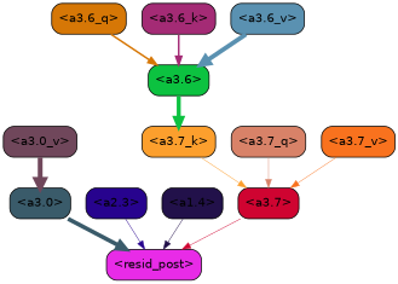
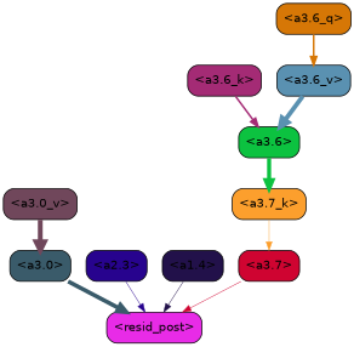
  strict digraph {
    splines=true
    node [color=black fontname=Helvetica shape=box style="filled, rounded"]
    edge [penwidth=0.6]
    "<a3.7>" [fillcolor="#cf0431"]
    "<resid_post>" [fillcolor="#e82be7"]
    "<a3.6>" [fillcolor="#0cc240"]
    "<a3.7_k>" [fillcolor="#fc9f2d"]
    "<a3.0>" [fillcolor="#3a5b6a"]
    "<a2.3>" [fillcolor="#27038e"]
    "<a1.4>" [fillcolor="#22114a"]
-   "<a3.7_q>" [fillcolor="#d88268"]
    "<a3.6_q>" [fillcolor="#d67706"]
    "<a3.6_k>" [fillcolor="#a42b75"]
-   "<a3.7_v>" [fillcolor="#f9721e"]
    "<a3.6_v>" [fillcolor="#5a91b1"]
    "<a3.0_v>" [fillcolor="#70475b"]
    "<a3.7>" -> "<resid_post>" [color="#cf0431"]
    "<a3.6>" -> "<a3.7_k>" [color="#0cc240" penwidth=4.751612067222595]
    "<a3.7_k>" -> "<a3.7>" [color="#fc9f2d"]
    "<a3.0>" -> "<resid_post>" [color="#3a5b6a" penwidth=4.884142994880676]
    "<a2.3>" -> "<resid_post>" [color="#27038e"]
    "<a1.4>" -> "<resid_post>" [color="#22114a"]
-   "<a3.7_q>" -> "<a3.7>" [color="#d88268"]
-   "<a3.6_q>" -> "<a3.6>" [color="#d67706" penwidth=2.091020345687866]
+   "<a3.6_q>" -> "<a3.6_v>" [color="#d67706" penwidth=2.091020345687866]
    "<a3.6_k>" -> "<a3.6>" [color="#a42b75" penwidth=2.048597991466522]
-   "<a3.7_v>" -> "<a3.7>" [color="#f9721e"]
    "<a3.6_v>" -> "<a3.6>" [color="#5a91b1" penwidth=5.2550448179244995]
    "<a3.0_v>" -> "<a3.0>" [color="#70475b" penwidth=5.652270674705505]
  }
